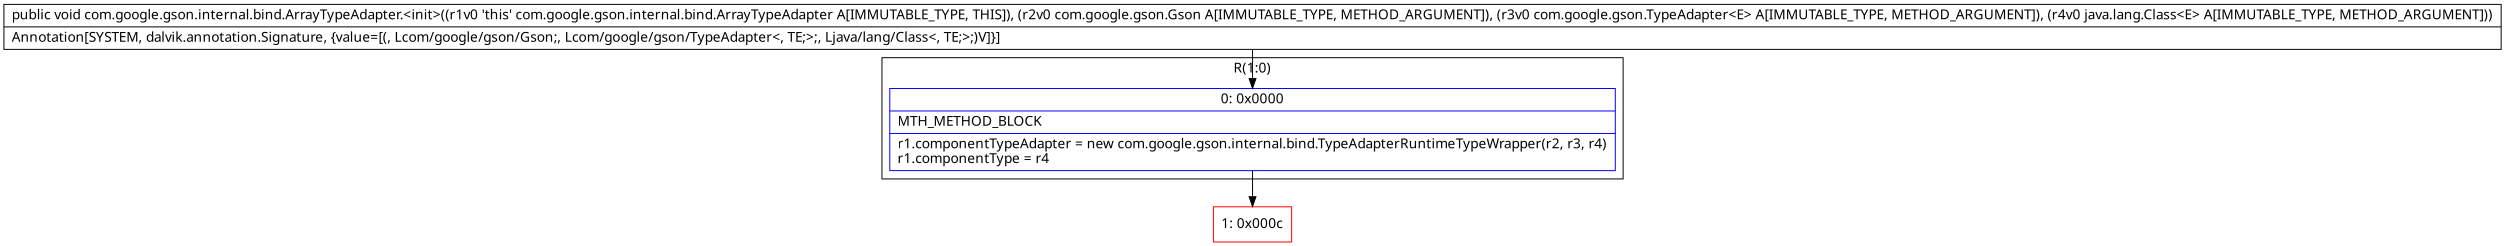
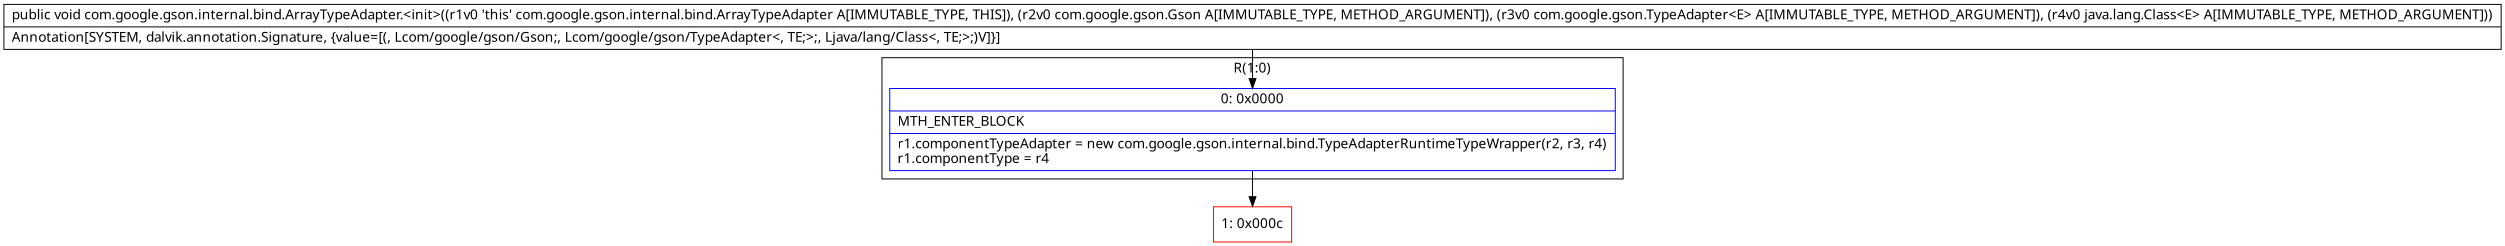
  digraph {
    fontname="Noto Sans"
    node [shape=record fontname="Noto Sans"]
    edge [fontname="Noto Sans"]
-   n1 [color=blue label="{0\:\ 0x0000|MTH_METHOD_BLOCK\l|r1.componentTypeAdapter = new com.google.gson.internal.bind.TypeAdapterRuntimeTypeWrapper(r2, r3, r4)\lr1.componentType = r4\l}"]
+   n1 [color=blue label="{0\:\ 0x0000|MTH_ENTER_BLOCK\l|r1.componentTypeAdapter = new com.google.gson.internal.bind.TypeAdapterRuntimeTypeWrapper(r2, r3, r4)\lr1.componentType = r4\l}"]
    n2 [color=red label="{1\:\ 0x000c}"]
    n3 [label="{public void com.google.gson.internal.bind.ArrayTypeAdapter.\<init\>((r1v0 'this' com.google.gson.internal.bind.ArrayTypeAdapter A[IMMUTABLE_TYPE, THIS]), (r2v0 com.google.gson.Gson A[IMMUTABLE_TYPE, METHOD_ARGUMENT]), (r3v0 com.google.gson.TypeAdapter\<E\> A[IMMUTABLE_TYPE, METHOD_ARGUMENT]), (r4v0 java.lang.Class\<E\> A[IMMUTABLE_TYPE, METHOD_ARGUMENT]))  | Annotation[SYSTEM, dalvik.annotation.Signature, \{value=[(, Lcom\/google\/gson\/Gson;, Lcom\/google\/gson\/TypeAdapter\<, TE;\>;, Ljava\/lang\/Class\<, TE;\>;)V]\}]\l}"]
    subgraph cluster_1 {
      label="R(1:0)"
      n1
    }
    n1 -> n2
    n3 -> n1
  }
